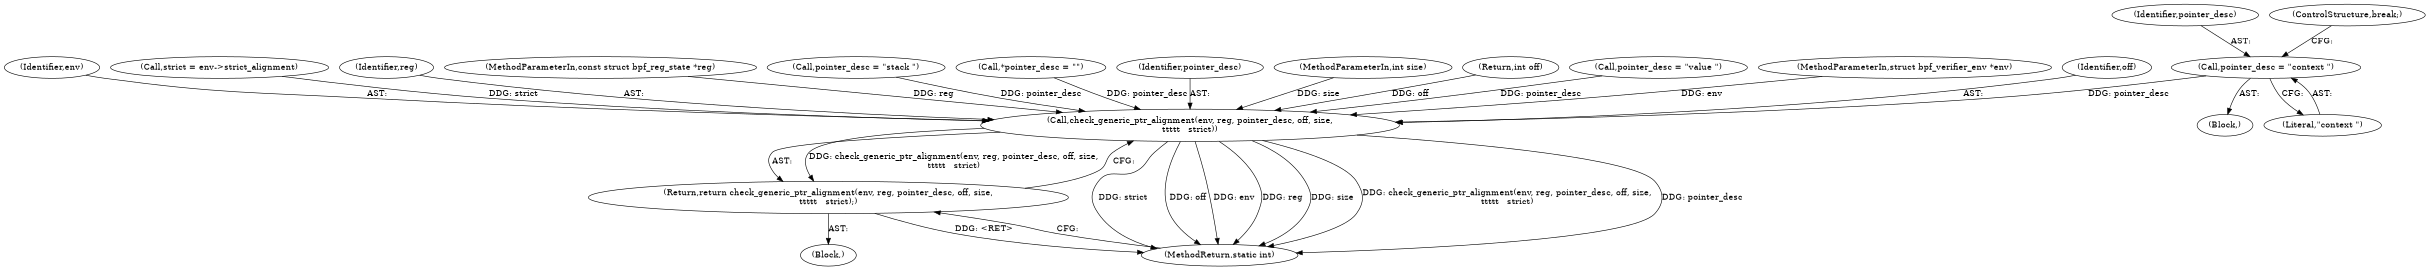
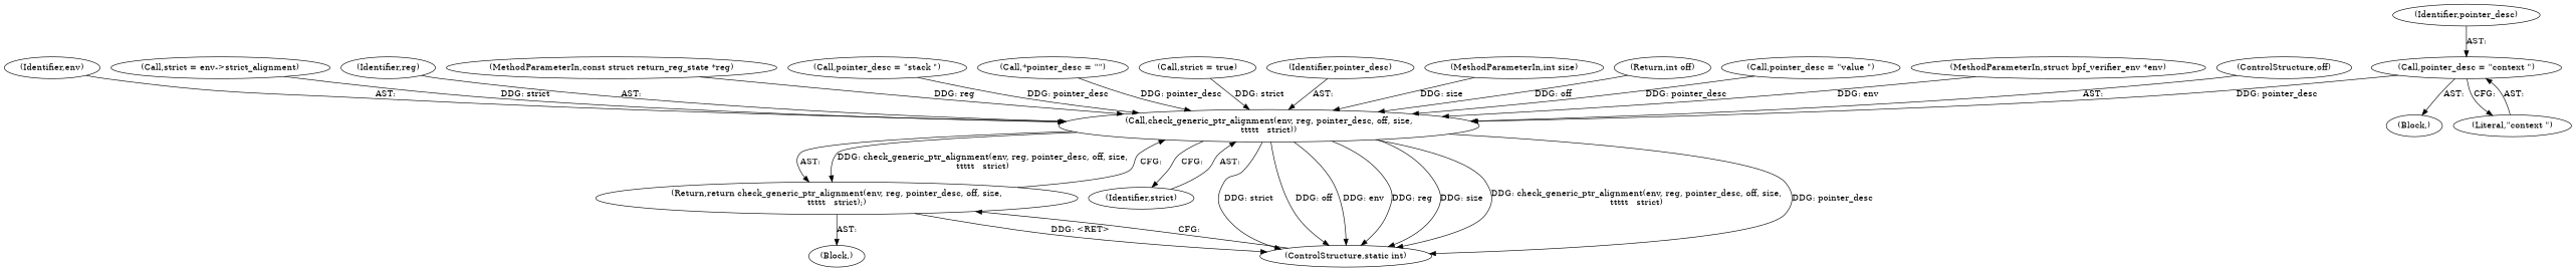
  digraph {
    n1 [label="(Call,pointer_desc = \"context \")"]
    n2 [label="(Call,check_generic_ptr_alignment(env, reg, pointer_desc, off, size,\n\t\t\t\t\t   strict))"]
    n3 [label="(Block,)"]
    n4 [label="(Literal,\"context \")"]
    n5 [label="(Return,return check_generic_ptr_alignment(env, reg, pointer_desc, off, size,\n\t\t\t\t\t   strict);)"]
-   n7 [label="(MethodReturn,static int)"]
+   n6 [label="(Identifier,strict)"]
+   n7 [label="(ControlStructure,static int)"]
    n8 [label="(Block,)"]
    n9 [label="(Identifier,env)"]
    n10 [label="(Call,strict = env->strict_alignment)"]
    n11 [label="(Identifier,reg)"]
    n12 [label="(Identifier,pointer_desc)"]
-   n13 [label="(MethodParameterIn,const struct bpf_reg_state *reg)"]
+   n13 [label="(MethodParameterIn,const struct return_reg_state *reg)"]
    n14 [label="(Call,pointer_desc = \"stack \")"]
    n15 [label="(Call,*pointer_desc = \"\")"]
-   n17 [label="(ControlStructure,break;)"]
+   n16 [label="(Call,strict = true)"]
    n18 [label="(Identifier,pointer_desc)"]
    n19 [label="(MethodParameterIn,int size)"]
    n20 [label="(Return,int off)"]
    n21 [label="(Call,pointer_desc = \"value \")"]
    n22 [label="(MethodParameterIn,struct bpf_verifier_env *env)"]
-   n23 [label="(Identifier,off)"]
+   n23 [label="(ControlStructure,off)"]
    n1 -> n2 [label="DDG: pointer_desc"]
    n1 -> n3 [label="AST: "]
    n1 -> n4 [label="CFG: "]
    n2 -> n5 [label="AST: "]
    n2 -> n5 [label="DDG: check_generic_ptr_alignment(env, reg, pointer_desc, off, size,\n\t\t\t\t\t   strict)"]
+   n2 -> n6 [label="CFG: "]
    n2 -> n7 [label="DDG: strict"]
    n2 -> n7 [label="DDG: off"]
    n2 -> n7 [label="DDG: env"]
    n2 -> n7 [label="DDG: reg"]
    n2 -> n7 [label="DDG: size"]
    n2 -> n7 [label="DDG: check_generic_ptr_alignment(env, reg, pointer_desc, off, size,\n\t\t\t\t\t   strict)"]
    n2 -> n7 [label="DDG: pointer_desc"]
    n4 -> n1 [label="AST: "]
    n5 -> n2 [label="CFG: "]
    n5 -> n7 [label="DDG: <RET>"]
    n5 -> n8 [label="AST: "]
+   n6 -> n2 [label="AST: "]
    n7 -> n5 [label="CFG: "]
    n9 -> n2 [label="AST: "]
    n10 -> n2 [label="DDG: strict"]
    n11 -> n2 [label="AST: "]
    n12 -> n1 [label="AST: "]
    n13 -> n2 [label="DDG: reg"]
    n14 -> n2 [label="DDG: pointer_desc"]
    n15 -> n2 [label="DDG: pointer_desc"]
-   n17 -> n1 [label="CFG: "]
+   n16 -> n2 [label="DDG: strict"]
    n18 -> n2 [label="AST: "]
    n19 -> n2 [label="DDG: size"]
    n20 -> n2 [label="DDG: off"]
    n21 -> n2 [label="DDG: pointer_desc"]
    n22 -> n2 [label="DDG: env"]
    n23 -> n2 [label="AST: "]
  }
